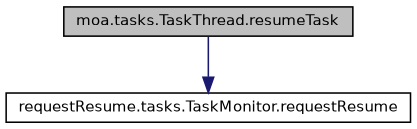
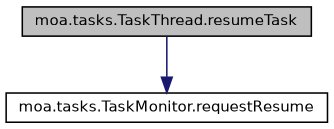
  digraph {
    rankdir=TB
    node [color=black fontname=Helvetica fontsize=10 shape=record style=filled]
    n1 [fillcolor=grey75 fontcolor=black height=0.2 label="moa.tasks.TaskThread.resumeTask" width=0.4]
-   n2 [fillcolor=white height=0.2 label="requestResume.tasks.TaskMonitor.requestResume" width=0.4]
+   n2 [fillcolor=white height=0.2 label="moa.tasks.TaskMonitor.requestResume" width=0.4]
    n1 -> n2 [color=midnightblue fontname=Helvetica fontsize=10 labelfontname=Helvetica labelfontsize=10 style=solid]
  }
